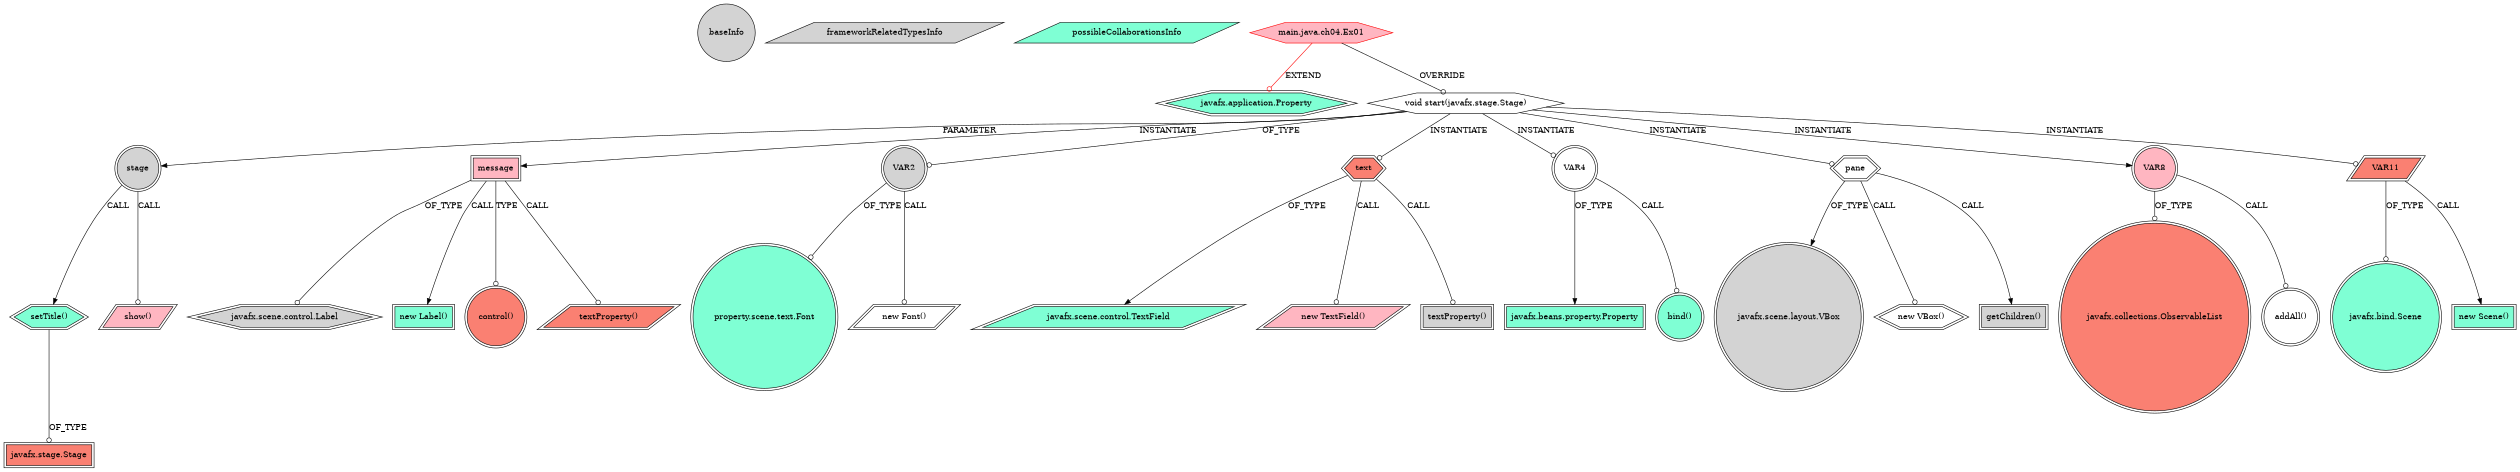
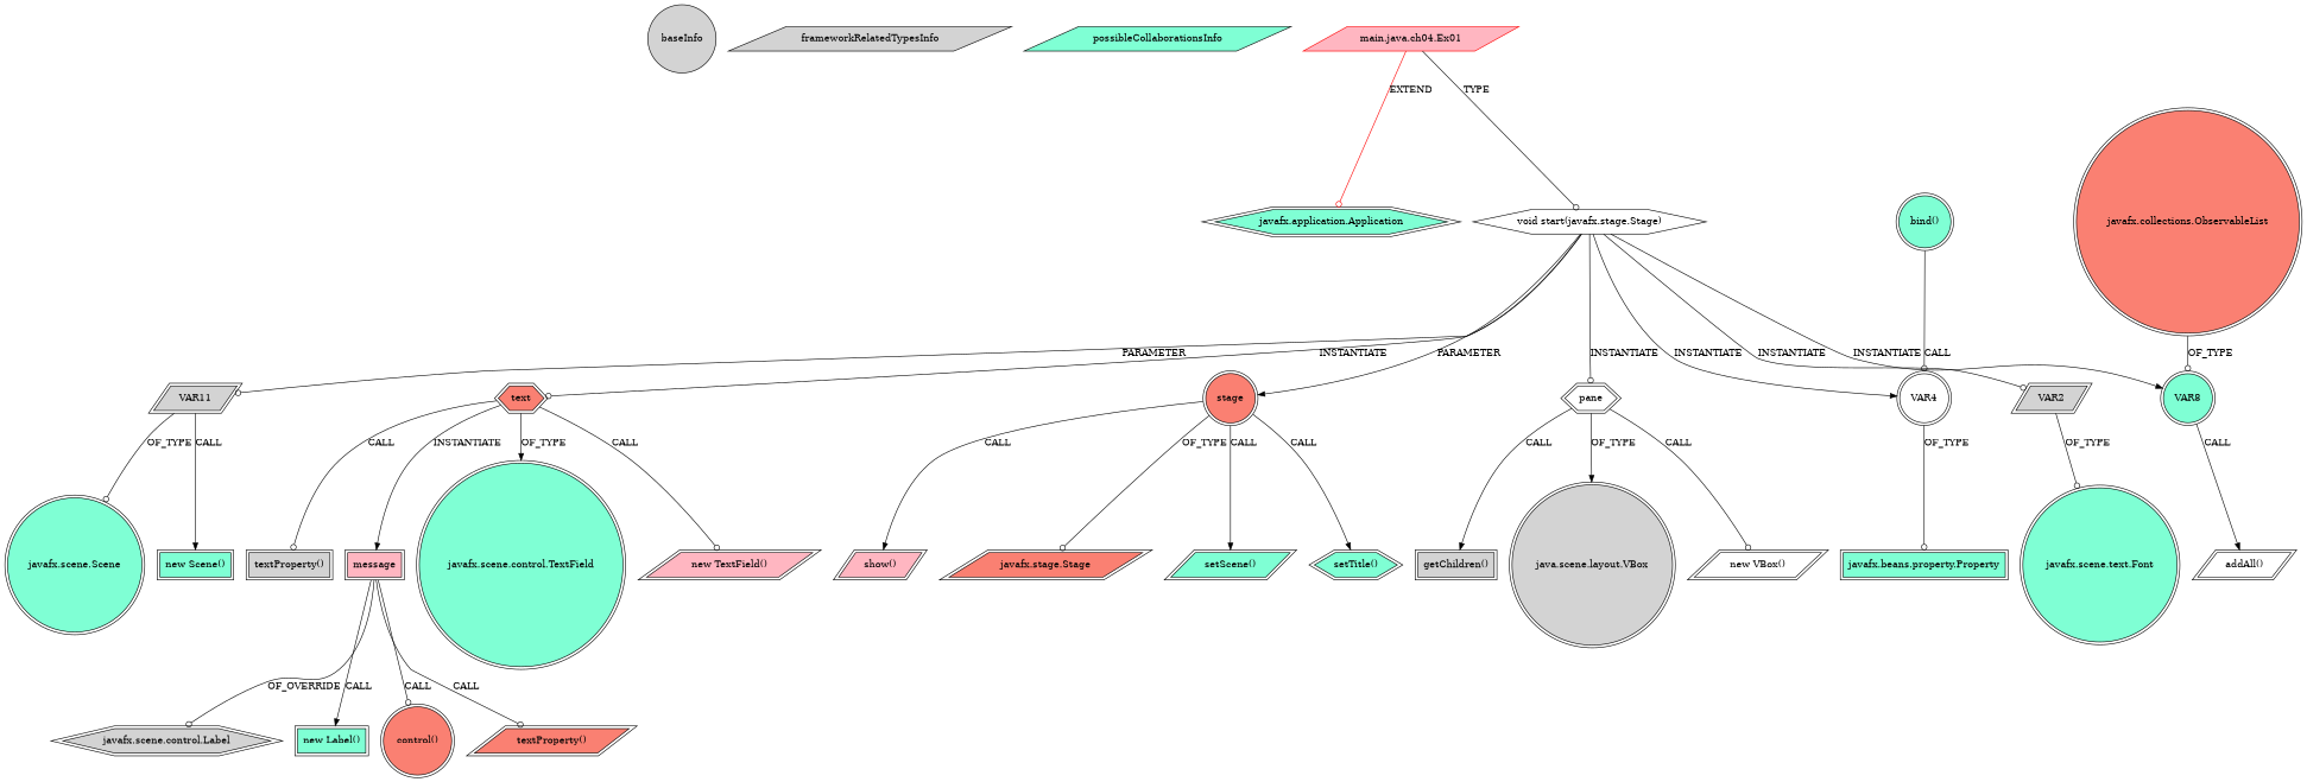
  digraph {
    node [fillcolor=aquamarine shape=parallelogram style=filled isFrameworkType=true vertexType=INSIDE_CALL peripheries=2]
    edge [arrowhead=odot]
    baseInfo [category=extension_graph fillcolor=lightgrey graphId=4442 isAnonymous=false possibleRelation=false shape=circle isFrameworkType="" vertexType="" peripheries=""]
    frameworkRelatedTypesInfo [0="javafx.application.Application" fillcolor=lightgrey isFrameworkType="" vertexType="" peripheries=""]
    possibleCollaborationsInfo [isFrameworkType="" vertexType="" peripheries=""]
-   n4 [color=red fillcolor=lightpink isFrameworkType=false label="main.java.ch04.Ex01" shape=hexagon vertexType=ROOT_CLIENT_CLASS_DECLARATION peripheries=""]
-   n5 [label="javafx.application.Property" shape=hexagon vertexType=FRAMEWORK_CLASS_TYPE]
+   n4 [color=red fillcolor=lightpink isFrameworkType=false label="main.java.ch04.Ex01" vertexType=ROOT_CLIENT_CLASS_DECLARATION peripheries=""]
+   n5 [label="javafx.application.Application" shape=hexagon vertexType=FRAMEWORK_CLASS_TYPE]
    n6 [fillcolor=white isFrameworkType=false label="void start(javafx.stage.Stage)" shape=hexagon vertexType=OVERRIDING_METHOD_DECLARATION peripheries=""]
-   n7 [fillcolor=lightgrey label=stage shape=circle vertexType=PARAMETER_DECLARATION]
+   n7 [fillcolor=salmon label=stage shape=circle vertexType=PARAMETER_DECLARATION]
    n8 [fillcolor=lightpink label=message shape=box vertexType=VARIABLE_EXPRESION]
-   n9 [fillcolor=lightgrey label=VAR2 shape=circle vertexType=VARIABLE_EXPRESION]
+   n9 [fillcolor=lightgrey label=VAR2 vertexType=VARIABLE_EXPRESION]
    n10 [fillcolor=salmon label=text shape=hexagon vertexType=VARIABLE_EXPRESION]
    n11 [fillcolor=white label=VAR4 shape=circle vertexType=VARIABLE_EXPRESION]
    n12 [fillcolor=white label=pane shape=hexagon vertexType=VARIABLE_EXPRESION]
-   n13 [fillcolor=lightpink label=VAR8 shape=circle vertexType=VARIABLE_EXPRESION]
-   n14 [fillcolor=salmon label=VAR11 vertexType=VARIABLE_EXPRESION]
-   n15 [fillcolor=salmon label="javafx.stage.Stage" shape=box vertexType=FRAMEWORK_CLASS_TYPE]
+   n13 [label=VAR8 shape=circle vertexType=VARIABLE_EXPRESION]
+   n14 [fillcolor=lightgrey label=VAR11 vertexType=VARIABLE_EXPRESION]
+   n15 [fillcolor=salmon label="javafx.stage.Stage" vertexType=FRAMEWORK_CLASS_TYPE]
+   n16 [label="setScene()"]
    n17 [label="setTitle()" shape=hexagon]
    n18 [fillcolor=lightpink label="show()"]
    n19 [fillcolor=lightgrey label="javafx.scene.control.Label" shape=hexagon vertexType=FRAMEWORK_CLASS_TYPE]
    n20 [label="new Label()" shape=box vertexType=CONSTRUCTOR_CALL]
    n21 [fillcolor=salmon label="control()" shape=circle]
    n22 [fillcolor=salmon label="textProperty()"]
-   n23 [label="property.scene.text.Font" shape=circle vertexType=FRAMEWORK_CLASS_TYPE]
-   n24 [fillcolor=white label="new Font()" vertexType=CONSTRUCTOR_CALL]
-   n25 [label="javafx.scene.control.TextField" vertexType=FRAMEWORK_CLASS_TYPE]
+   n23 [label="javafx.scene.text.Font" shape=circle vertexType=FRAMEWORK_CLASS_TYPE]
+   n25 [label="javafx.scene.control.TextField" shape=circle vertexType=FRAMEWORK_CLASS_TYPE]
    n26 [fillcolor=lightpink label="new TextField()" vertexType=CONSTRUCTOR_CALL]
    n27 [fillcolor=lightgrey label="textProperty()" shape=box]
    n28 [label="javafx.beans.property.Property" shape=box vertexType=FRAMEWORK_INTERFACE_TYPE]
    n29 [label="bind()" shape=circle]
-   n30 [fillcolor=lightgrey label="javafx.scene.layout.VBox" shape=circle vertexType=FRAMEWORK_CLASS_TYPE]
-   n31 [fillcolor=white label="new VBox()" shape=hexagon vertexType=CONSTRUCTOR_CALL]
+   n30 [fillcolor=lightgrey label="java.scene.layout.VBox" shape=circle vertexType=FRAMEWORK_CLASS_TYPE]
+   n31 [fillcolor=white label="new VBox()" vertexType=CONSTRUCTOR_CALL]
    n32 [fillcolor=lightgrey label="getChildren()" shape=box]
    n33 [fillcolor=salmon label="javafx.collections.ObservableList" shape=circle vertexType=FRAMEWORK_INTERFACE_TYPE]
-   n34 [fillcolor=white label="addAll()" shape=circle]
-   n35 [label="javafx.bind.Scene" shape=circle vertexType=FRAMEWORK_CLASS_TYPE]
+   n34 [fillcolor=white label="addAll()"]
+   n35 [label="javafx.scene.Scene" shape=circle vertexType=FRAMEWORK_CLASS_TYPE]
    n36 [label="new Scene()" shape=box vertexType=CONSTRUCTOR_CALL]
    n4 -> n5 [color=red label=EXTEND]
-   n4 -> n6 [label=OVERRIDE]
+   n4 -> n6 [label=TYPE]
    n6 -> n7 [arrowhead=normal label=PARAMETER]
-   n6 -> n8 [arrowhead=normal label=INSTANTIATE]
-   n6 -> n9 [label=OF_TYPE]
+   n10 -> n8 [arrowhead=normal label=INSTANTIATE]
+   n6 -> n9 [label=INSTANTIATE]
    n6 -> n10 [label=INSTANTIATE]
-   n6 -> n11 [label=INSTANTIATE]
+   n6 -> n11 [arrowhead=normal label=INSTANTIATE]
    n6 -> n12 [label=INSTANTIATE]
    n6 -> n13 [arrowhead=normal label=INSTANTIATE]
-   n6 -> n14 [label=INSTANTIATE]
-   n17 -> n15 [label=OF_TYPE]
+   n6 -> n14 [label=PARAMETER]
+   n7 -> n15 [label=OF_TYPE]
+   n7 -> n16 [arrowhead=normal label=CALL]
    n7 -> n17 [arrowhead=normal label=CALL]
-   n7 -> n18 [label=CALL]
-   n8 -> n19 [label=OF_TYPE]
+   n7 -> n18 [arrowhead=normal label=CALL]
+   n8 -> n19 [label=OF_OVERRIDE]
    n8 -> n20 [arrowhead=normal label=CALL]
-   n8 -> n21 [label=TYPE]
+   n8 -> n21 [label=CALL]
    n8 -> n22 [label=CALL]
    n9 -> n23 [label=OF_TYPE]
-   n9 -> n24 [label=CALL]
    n10 -> n25 [arrowhead=normal label=OF_TYPE]
    n10 -> n26 [label=CALL]
    n10 -> n27 [label=CALL]
-   n11 -> n28 [arrowhead=normal label=OF_TYPE]
-   n11 -> n29 [label=CALL]
+   n11 -> n28 [label=OF_TYPE]
+   n29 -> n11 [label=CALL]
    n12 -> n30 [arrowhead=normal label=OF_TYPE]
    n12 -> n31 [label=CALL]
    n12 -> n32 [arrowhead=normal label=CALL]
-   n13 -> n33 [label=OF_TYPE]
-   n13 -> n34 [label=CALL]
+   n33 -> n13 [label=OF_TYPE]
+   n13 -> n34 [arrowhead=normal label=CALL]
    n14 -> n35 [label=OF_TYPE]
    n14 -> n36 [arrowhead=normal label=CALL]
  }
